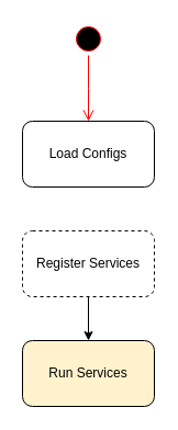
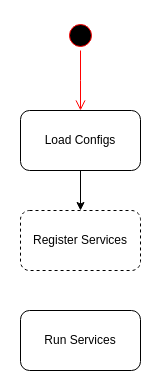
  <mxCell id="0" />
  <mxCell id="1" parent="0" />
+ <mxCell id="2" style="edgeStyle=orthogonalEdgeStyle;rounded=0;orthogonalLoop=1;jettySize=auto;html=1;entryX=0.5;entryY=0;entryDx=0;entryDy=0;" parent="1" source="3" target="5" edge="1"><mxGeometry relative="1" as="geometry" /></mxCell>
  <mxCell id="3" value="Load Configs" style="rounded=1;whiteSpace=wrap;html=1;" parent="1" vertex="1"><mxGeometry x="20" y="110" width="120" height="60" as="geometry" /></mxCell>
- <mxCell id="4" style="edgeStyle=orthogonalEdgeStyle;rounded=0;orthogonalLoop=1;jettySize=auto;html=1;entryX=0.5;entryY=0;entryDx=0;entryDy=0;" parent="1" source="5" target="6" edge="1"><mxGeometry relative="1" as="geometry" /></mxCell>
  <mxCell id="5" value="Register Services" style="rounded=1;whiteSpace=wrap;html=1;dashed=1;" parent="1" vertex="1"><mxGeometry x="20" y="210" width="120" height="60" as="geometry" /></mxCell>
- <mxCell id="6" value="Run Services" style="rounded=1;whiteSpace=wrap;html=1;fillColor=#fff2cc;" parent="1" vertex="1"><mxGeometry x="20" y="310" width="120" height="60" as="geometry" /></mxCell>
+ <mxCell id="6" value="Run Services" style="rounded=1;whiteSpace=wrap;html=1;" parent="1" vertex="1"><mxGeometry x="20" y="310" width="120" height="60" as="geometry" /></mxCell>
  <mxCell id="7" value="" style="ellipse;html=1;shape=startState;fillColor=#000000;strokeColor=#ff0000;" parent="1" vertex="1"><mxGeometry x="65" y="20" width="30" height="30" as="geometry" /></mxCell>
  <mxCell id="8" value="" style="edgeStyle=orthogonalEdgeStyle;html=1;verticalAlign=bottom;endArrow=open;endSize=8;strokeColor=#ff0000;rounded=0;" parent="1" source="7" edge="1"><mxGeometry relative="1" as="geometry"><mxPoint x="80" y="110" as="targetPoint" /></mxGeometry></mxCell>
